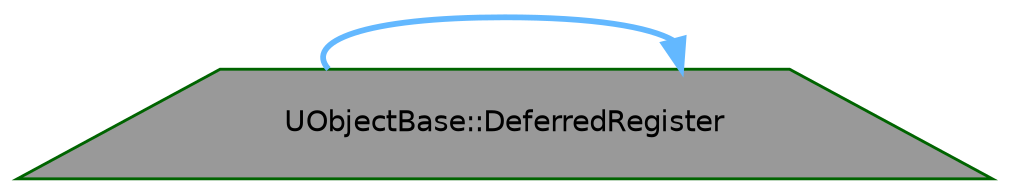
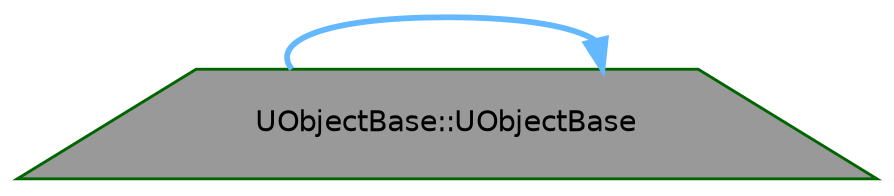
  digraph {
    rankdir=LR
-   n1 [color=darkgreen fillcolor=grey60 fontcolor=black fontname=Helvetica fontsize=10 height=0.2 label="UObjectBase::DeferredRegister" shape=trapezium style=filled width=0.4]
+   n1 [color=darkgreen fillcolor=grey60 fontcolor=black fontname=Helvetica fontsize=10 height=0.2 label="UObjectBase::UObjectBase" shape=trapezium style=filled width=0.4]
    n1 -> n1 [color=steelblue1 fontname=Helvetica fontsize=10 labelfontname=Helvetica labelfontsize=10 style=bold]
  }
